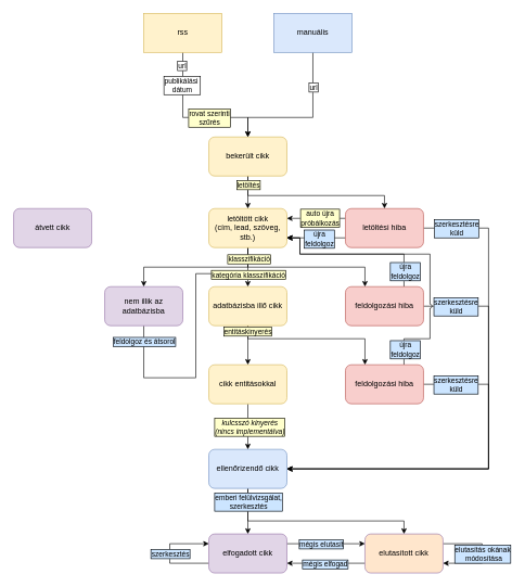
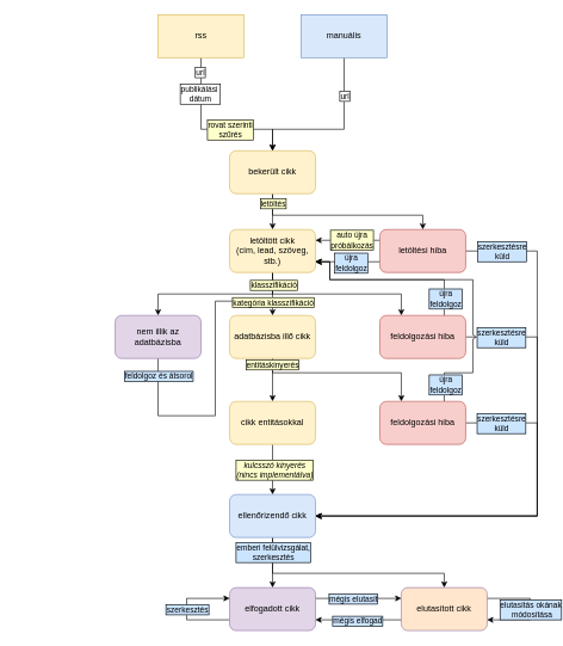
  <mxCell id="0" />
  <mxCell id="1" parent="0" />
  <mxCell id="2" style="edgeStyle=orthogonalEdgeStyle;rounded=0;orthogonalLoop=1;jettySize=auto;html=1;" parent="1" source="37" edge="1"><mxGeometry relative="1" as="geometry"><Array as="points"><mxPoint x="220" y="580" /><mxPoint x="300" y="580" /><mxPoint x="300" y="420" /></Array><mxPoint x="380" y="420" as="targetPoint" /></mxGeometry></mxCell>
  <mxCell id="3" value="feldolgoz és átsorol" style="edgeLabel;html=1;align=center;verticalAlign=middle;resizable=0;points=[];labelBackgroundColor=#CCE5FF;labelBorderColor=default;" parent="2" vertex="1" connectable="0"><mxGeometry x="-0.88" relative="1" as="geometry"><mxPoint as="offset" /></mxGeometry></mxCell>
  <mxCell id="4" style="edgeStyle=orthogonalEdgeStyle;rounded=0;orthogonalLoop=1;jettySize=auto;html=1;exitX=0.5;exitY=1;exitDx=0;exitDy=0;entryX=0.5;entryY=0;entryDx=0;entryDy=0;" parent="1" source="46" target="56" edge="1"><mxGeometry relative="1" as="geometry"><Array as="points"><mxPoint x="380" y="800" /><mxPoint x="620" y="800" /></Array></mxGeometry></mxCell>
  <mxCell id="5" style="edgeStyle=orthogonalEdgeStyle;rounded=0;orthogonalLoop=1;jettySize=auto;html=1;entryX=0.5;entryY=0;entryDx=0;entryDy=0;" parent="1" source="8" target="14" edge="1"><mxGeometry relative="1" as="geometry" /></mxCell>
  <mxCell id="6" style="edgeStyle=orthogonalEdgeStyle;rounded=0;orthogonalLoop=1;jettySize=auto;html=1;entryX=0.5;entryY=0;entryDx=0;entryDy=0;" parent="1" source="8" target="29" edge="1"><mxGeometry relative="1" as="geometry"><Array as="points"><mxPoint x="380" y="300" /><mxPoint x="590" y="300" /></Array></mxGeometry></mxCell>
  <mxCell id="7" value="letöltés" style="edgeLabel;html=1;align=center;verticalAlign=middle;resizable=0;points=[];labelBackgroundColor=#FFFFCC;labelBorderColor=default;" parent="6" vertex="1" connectable="0"><mxGeometry x="-0.903" relative="1" as="geometry"><mxPoint as="offset" /></mxGeometry></mxCell>
  <mxCell id="8" value="bekerült cikk" style="rounded=1;whiteSpace=wrap;html=1;fillColor=#fff2cc;strokeColor=#d6b656;" parent="1" vertex="1"><mxGeometry x="320" y="210" width="120" height="60" as="geometry" /></mxCell>
  <mxCell id="9" style="edgeStyle=orthogonalEdgeStyle;rounded=0;orthogonalLoop=1;jettySize=auto;html=1;entryX=0.5;entryY=0;entryDx=0;entryDy=0;" parent="1" source="14" target="33" edge="1"><mxGeometry relative="1" as="geometry" /></mxCell>
  <mxCell id="10" value="kategória klasszifikáció" style="edgeLabel;html=1;align=center;verticalAlign=middle;resizable=0;points=[];labelBackgroundColor=#FFFFCC;labelBorderColor=default;" parent="9" vertex="1" connectable="0"><mxGeometry x="0.359" relative="1" as="geometry"><mxPoint as="offset" /></mxGeometry></mxCell>
  <mxCell id="11" style="edgeStyle=orthogonalEdgeStyle;rounded=0;orthogonalLoop=1;jettySize=auto;html=1;entryX=0.25;entryY=0;entryDx=0;entryDy=0;" parent="1" source="14" target="36" edge="1"><mxGeometry relative="1" as="geometry"><Array as="points"><mxPoint x="380" y="410" /><mxPoint x="560" y="410" /></Array></mxGeometry></mxCell>
  <mxCell id="12" style="edgeStyle=orthogonalEdgeStyle;rounded=0;orthogonalLoop=1;jettySize=auto;html=1;entryX=0.5;entryY=0;entryDx=0;entryDy=0;" parent="1" source="14" target="37" edge="1"><mxGeometry relative="1" as="geometry"><Array as="points"><mxPoint x="380" y="410" /><mxPoint x="220" y="410" /></Array></mxGeometry></mxCell>
  <mxCell id="13" value="klasszifikáció" style="edgeLabel;html=1;align=center;verticalAlign=middle;resizable=0;points=[];labelBackgroundColor=#FFFFCC;labelBorderColor=default;" parent="12" vertex="1" connectable="0"><mxGeometry x="-0.849" y="1" relative="1" as="geometry"><mxPoint as="offset" /></mxGeometry></mxCell>
  <mxCell id="14" value="letöltött cikk&lt;br&gt;(cím, lead, szöveg, stb.)" style="rounded=1;whiteSpace=wrap;html=1;fillColor=#fff2cc;strokeColor=#d6b656;" parent="1" vertex="1"><mxGeometry x="320" y="320" width="120" height="60" as="geometry" /></mxCell>
  <mxCell id="15" style="edgeStyle=orthogonalEdgeStyle;rounded=0;orthogonalLoop=1;jettySize=auto;html=1;entryX=0.5;entryY=0;entryDx=0;entryDy=0;" parent="1" source="19" target="8" edge="1"><mxGeometry relative="1" as="geometry"><Array as="points"><mxPoint x="280" y="180" /><mxPoint x="380" y="180" /></Array></mxGeometry></mxCell>
  <mxCell id="16" value="url" style="edgeLabel;html=1;align=center;verticalAlign=middle;resizable=0;points=[];labelBorderColor=default;" parent="15" vertex="1" connectable="0"><mxGeometry x="-0.73" y="-2" relative="1" as="geometry"><mxPoint y="-11" as="offset" /></mxGeometry></mxCell>
  <mxCell id="17" value="publikálási&amp;nbsp;&lt;div&gt;dátum&lt;/div&gt;" style="edgeLabel;html=1;align=center;verticalAlign=middle;resizable=0;points=[];labelBorderColor=default;" parent="15" vertex="1" connectable="0"><mxGeometry x="-0.435" y="-2" relative="1" as="geometry"><mxPoint y="-15" as="offset" /></mxGeometry></mxCell>
  <mxCell id="18" value="rovat szerinti&lt;div&gt;szűrés&lt;/div&gt;" style="edgeLabel;html=1;align=center;verticalAlign=middle;resizable=0;points=[];labelBorderColor=default;labelBackgroundColor=#FFFFCC;" parent="15" vertex="1" connectable="0"><mxGeometry x="-0.017" relative="1" as="geometry"><mxPoint x="27" as="offset" /></mxGeometry></mxCell>
  <mxCell id="19" value="rss" style="rounded=0;whiteSpace=wrap;html=1;fillColor=#fff2cc;strokeColor=#d6b656;" parent="1" vertex="1"><mxGeometry x="220" y="20" width="120" height="60" as="geometry" /></mxCell>
  <mxCell id="20" style="edgeStyle=orthogonalEdgeStyle;rounded=0;orthogonalLoop=1;jettySize=auto;html=1;entryX=0.5;entryY=0;entryDx=0;entryDy=0;" parent="1" source="22" target="8" edge="1"><mxGeometry relative="1" as="geometry"><Array as="points"><mxPoint x="480" y="180" /><mxPoint x="380" y="180" /></Array></mxGeometry></mxCell>
  <mxCell id="21" value="url" style="edgeLabel;html=1;align=center;verticalAlign=middle;resizable=0;points=[];labelBorderColor=default;" parent="20" vertex="1" connectable="0"><mxGeometry x="-0.539" y="2" relative="1" as="geometry"><mxPoint x="-2" as="offset" /></mxGeometry></mxCell>
  <mxCell id="22" value="manuális" style="rounded=0;whiteSpace=wrap;html=1;fillColor=#dae8fc;strokeColor=#6c8ebf;" parent="1" vertex="1"><mxGeometry x="420" y="20" width="120" height="60" as="geometry" /></mxCell>
  <mxCell id="23" style="edgeStyle=orthogonalEdgeStyle;rounded=0;orthogonalLoop=1;jettySize=auto;html=1;exitX=0;exitY=0.25;exitDx=0;exitDy=0;entryX=1;entryY=0.25;entryDx=0;entryDy=0;" parent="1" source="29" target="14" edge="1"><mxGeometry relative="1" as="geometry" /></mxCell>
  <mxCell id="24" value="auto újra&lt;div&gt;próbálkozás&lt;/div&gt;" style="edgeLabel;html=1;align=center;verticalAlign=middle;resizable=0;points=[];labelBackgroundColor=#FFFFCC;labelBorderColor=default;" parent="23" vertex="1" connectable="0"><mxGeometry x="0.093" y="-1" relative="1" as="geometry"><mxPoint x="9" as="offset" /></mxGeometry></mxCell>
  <mxCell id="25" style="edgeStyle=orthogonalEdgeStyle;rounded=0;orthogonalLoop=1;jettySize=auto;html=1;entryX=1;entryY=0.5;entryDx=0;entryDy=0;" parent="1" source="29" target="46" edge="1"><mxGeometry relative="1" as="geometry"><Array as="points"><mxPoint x="750" y="350" /><mxPoint x="750" y="720" /></Array></mxGeometry></mxCell>
  <mxCell id="26" value="szerkesztésre&lt;div&gt;küld&lt;/div&gt;" style="edgeLabel;html=1;align=center;verticalAlign=middle;resizable=0;points=[];labelBackgroundColor=#CCE5FF;labelBorderColor=default;" parent="25" vertex="1" connectable="0"><mxGeometry x="-0.931" relative="1" as="geometry"><mxPoint x="23" as="offset" /></mxGeometry></mxCell>
  <mxCell id="27" style="edgeStyle=orthogonalEdgeStyle;rounded=0;orthogonalLoop=1;jettySize=auto;html=1;entryX=1;entryY=0.75;entryDx=0;entryDy=0;exitX=0;exitY=0.75;exitDx=0;exitDy=0;" parent="1" source="29" target="14" edge="1"><mxGeometry relative="1" as="geometry" /></mxCell>
  <mxCell id="28" value="újra&lt;div&gt;feldolgoz&lt;/div&gt;" style="edgeLabel;html=1;align=center;verticalAlign=middle;resizable=0;points=[];labelBackgroundColor=#CCE5FF;labelBorderColor=default;" parent="27" vertex="1" connectable="0"><mxGeometry x="-0.093" y="1" relative="1" as="geometry"><mxPoint as="offset" /></mxGeometry></mxCell>
  <mxCell id="29" value="letöltési hiba" style="rounded=1;whiteSpace=wrap;html=1;fillColor=#f8cecc;strokeColor=#b85450;" parent="1" vertex="1"><mxGeometry x="530" y="320" width="120" height="60" as="geometry" /></mxCell>
  <mxCell id="30" style="edgeStyle=orthogonalEdgeStyle;rounded=0;orthogonalLoop=1;jettySize=auto;html=1;entryX=0.5;entryY=0;entryDx=0;entryDy=0;" parent="1" source="33" target="40" edge="1"><mxGeometry relative="1" as="geometry" /></mxCell>
  <mxCell id="31" style="edgeStyle=orthogonalEdgeStyle;rounded=0;orthogonalLoop=1;jettySize=auto;html=1;entryX=0.25;entryY=0;entryDx=0;entryDy=0;" parent="1" source="33" target="43" edge="1"><mxGeometry relative="1" as="geometry"><Array as="points"><mxPoint x="380" y="520" /><mxPoint x="560" y="520" /></Array></mxGeometry></mxCell>
  <mxCell id="32" value="entitáskinyerés" style="edgeLabel;html=1;align=center;verticalAlign=middle;resizable=0;points=[];labelBackgroundColor=#FFFFCC;labelBorderColor=default;" parent="31" vertex="1" connectable="0"><mxGeometry x="-0.936" y="-1" relative="1" as="geometry"><mxPoint as="offset" /></mxGeometry></mxCell>
  <mxCell id="33" value="adatbázisba illő cikk" style="rounded=1;whiteSpace=wrap;html=1;fillColor=#fff2cc;strokeColor=#d6b656;" parent="1" vertex="1"><mxGeometry x="320" y="440" width="120" height="60" as="geometry" /></mxCell>
  <mxCell id="34" style="edgeStyle=orthogonalEdgeStyle;rounded=0;orthogonalLoop=1;jettySize=auto;html=1;entryX=1;entryY=0.5;entryDx=0;entryDy=0;" parent="1" source="36" target="46" edge="1"><mxGeometry relative="1" as="geometry"><mxPoint x="750" y="470" as="targetPoint" /><Array as="points"><mxPoint x="750" y="470" /><mxPoint x="750" y="720" /></Array></mxGeometry></mxCell>
  <mxCell id="35" style="edgeStyle=orthogonalEdgeStyle;rounded=0;orthogonalLoop=1;jettySize=auto;html=1;exitX=0.75;exitY=0;exitDx=0;exitDy=0;entryX=1;entryY=0.75;entryDx=0;entryDy=0;" parent="1" source="36" target="14" edge="1"><mxGeometry relative="1" as="geometry"><mxPoint x="620" y="470" as="sourcePoint" /><mxPoint x="440" y="395" as="targetPoint" /><Array as="points"><mxPoint x="620" y="390" /><mxPoint x="460" y="390" /><mxPoint x="460" y="365" /></Array></mxGeometry></mxCell>
  <mxCell id="36" value="feldolgozási hiba" style="rounded=1;whiteSpace=wrap;html=1;fillColor=#f8cecc;strokeColor=#b85450;" parent="1" vertex="1"><mxGeometry x="530" y="440" width="120" height="60" as="geometry" /></mxCell>
  <mxCell id="37" value="nem illik az adatbázisba" style="rounded=1;whiteSpace=wrap;html=1;fillColor=#e1d5e7;strokeColor=#9673a6;" parent="1" vertex="1"><mxGeometry x="160" y="440" width="120" height="60" as="geometry" /></mxCell>
  <mxCell id="38" style="edgeStyle=orthogonalEdgeStyle;rounded=0;orthogonalLoop=1;jettySize=auto;html=1;entryX=0.5;entryY=0;entryDx=0;entryDy=0;" parent="1" source="40" target="46" edge="1"><mxGeometry relative="1" as="geometry" /></mxCell>
  <mxCell id="39" value="kulcsszó kinyerés&lt;div&gt;(nincs implementálva)&lt;/div&gt;" style="edgeLabel;html=1;align=center;verticalAlign=middle;resizable=0;points=[];fontStyle=2;labelBackgroundColor=#FFFFCC;labelBorderColor=default;" parent="38" vertex="1" connectable="0"><mxGeometry x="0.002" y="2" relative="1" as="geometry"><mxPoint as="offset" /></mxGeometry></mxCell>
  <mxCell id="40" value="cikk entitásokkal" style="rounded=1;whiteSpace=wrap;html=1;fillColor=#fff2cc;strokeColor=#d6b656;" parent="1" vertex="1"><mxGeometry x="320" y="560" width="120" height="60" as="geometry" /></mxCell>
  <mxCell id="41" style="edgeStyle=orthogonalEdgeStyle;rounded=0;orthogonalLoop=1;jettySize=auto;html=1;entryX=1;entryY=0.5;entryDx=0;entryDy=0;" parent="1" source="43" target="46" edge="1"><mxGeometry relative="1" as="geometry"><mxPoint x="750" y="590" as="targetPoint" /><Array as="points"><mxPoint x="750" y="590" /><mxPoint x="750" y="720" /></Array></mxGeometry></mxCell>
  <mxCell id="42" style="edgeStyle=orthogonalEdgeStyle;rounded=0;orthogonalLoop=1;jettySize=auto;html=1;exitX=0.75;exitY=0;exitDx=0;exitDy=0;entryX=1;entryY=0.75;entryDx=0;entryDy=0;jumpStyle=arc;" parent="1" source="43" target="14" edge="1"><mxGeometry relative="1" as="geometry"><mxPoint x="610" y="560" as="sourcePoint" /><mxPoint x="430" y="365" as="targetPoint" /><Array as="points"><mxPoint x="620" y="520" /><mxPoint x="660" y="520" /><mxPoint x="660" y="390" /><mxPoint x="460" y="390" /><mxPoint x="460" y="365" /></Array></mxGeometry></mxCell>
  <mxCell id="43" value="feldolgozási hiba" style="rounded=1;whiteSpace=wrap;html=1;fillColor=#f8cecc;strokeColor=#b85450;" parent="1" vertex="1"><mxGeometry x="530" y="560" width="120" height="60" as="geometry" /></mxCell>
  <mxCell id="44" style="edgeStyle=orthogonalEdgeStyle;rounded=0;orthogonalLoop=1;jettySize=auto;html=1;entryX=0.5;entryY=0;entryDx=0;entryDy=0;" parent="1" source="46" target="51" edge="1"><mxGeometry relative="1" as="geometry" /></mxCell>
  <mxCell id="45" value="emberi felülvizsgálat,&lt;div&gt;szerkesztés&lt;/div&gt;" style="edgeLabel;html=1;align=center;verticalAlign=middle;resizable=0;points=[];labelBackgroundColor=#CCE5FF;labelBorderColor=default;" parent="44" vertex="1" connectable="0"><mxGeometry x="-0.454" y="-1" relative="1" as="geometry"><mxPoint x="1" y="1" as="offset" /></mxGeometry></mxCell>
  <mxCell id="46" value="ellenőrizendő cikk" style="rounded=1;whiteSpace=wrap;html=1;fillColor=#dae8fc;strokeColor=#6c8ebf;" parent="1" vertex="1"><mxGeometry x="320" y="690" width="120" height="60" as="geometry" /></mxCell>
  <mxCell id="47" style="edgeStyle=orthogonalEdgeStyle;rounded=0;orthogonalLoop=1;jettySize=auto;html=1;entryX=0;entryY=0.25;entryDx=0;entryDy=0;exitX=1;exitY=0.25;exitDx=0;exitDy=0;" parent="1" source="51" target="56" edge="1"><mxGeometry relative="1" as="geometry" /></mxCell>
  <mxCell id="48" value="mégis elutasít" style="edgeLabel;html=1;align=center;verticalAlign=middle;resizable=0;points=[];labelBackgroundColor=#CCE5FF;labelBorderColor=default;" parent="47" vertex="1" connectable="0"><mxGeometry x="-0.128" relative="1" as="geometry"><mxPoint as="offset" /></mxGeometry></mxCell>
  <mxCell id="49" style="edgeStyle=orthogonalEdgeStyle;rounded=0;orthogonalLoop=1;jettySize=auto;html=1;entryX=0;entryY=0.25;entryDx=0;entryDy=0;exitX=0;exitY=0.75;exitDx=0;exitDy=0;" parent="1" source="51" target="51" edge="1"><mxGeometry relative="1" as="geometry"><mxPoint x="310" y="830" as="targetPoint" /><Array as="points"><mxPoint x="260" y="865" /><mxPoint x="260" y="835" /></Array></mxGeometry></mxCell>
  <mxCell id="50" value="szerkesztés" style="edgeLabel;html=1;align=center;verticalAlign=middle;resizable=0;points=[];labelBackgroundColor=#CCE5FF;labelBorderColor=default;" parent="49" vertex="1" connectable="0"><mxGeometry x="0.004" relative="1" as="geometry"><mxPoint as="offset" /></mxGeometry></mxCell>
  <mxCell id="51" value="elfogadott cikk" style="rounded=1;whiteSpace=wrap;html=1;fillColor=#e1d5e7;strokeColor=#9673a6;" parent="1" vertex="1"><mxGeometry x="320" y="820" width="120" height="60" as="geometry" /></mxCell>
  <mxCell id="52" style="edgeStyle=orthogonalEdgeStyle;rounded=0;orthogonalLoop=1;jettySize=auto;html=1;entryX=1;entryY=0.75;entryDx=0;entryDy=0;exitX=0;exitY=0.75;exitDx=0;exitDy=0;" parent="1" source="56" target="51" edge="1"><mxGeometry relative="1" as="geometry" /></mxCell>
  <mxCell id="53" value="mégis elfogad" style="edgeLabel;html=1;align=center;verticalAlign=middle;resizable=0;points=[];labelBackgroundColor=#CCE5FF;labelBorderColor=default;" parent="52" vertex="1" connectable="0"><mxGeometry x="0.039" y="1" relative="1" as="geometry"><mxPoint as="offset" /></mxGeometry></mxCell>
  <mxCell id="54" style="edgeStyle=orthogonalEdgeStyle;rounded=0;orthogonalLoop=1;jettySize=auto;html=1;exitX=1;exitY=0.25;exitDx=0;exitDy=0;entryX=1;entryY=0.75;entryDx=0;entryDy=0;" parent="1" source="56" target="56" edge="1"><mxGeometry relative="1" as="geometry"><mxPoint x="740" y="850" as="targetPoint" /><Array as="points"><mxPoint x="740" y="835" /><mxPoint x="740" y="865" /></Array></mxGeometry></mxCell>
  <mxCell id="55" value="elutasítás okának&lt;div&gt;&amp;nbsp;módosítása&lt;/div&gt;" style="edgeLabel;html=1;align=center;verticalAlign=middle;resizable=0;points=[];labelBackgroundColor=#CCE5FF;labelBorderColor=default;" parent="54" vertex="1" connectable="0"><mxGeometry x="-0.025" relative="1" as="geometry"><mxPoint y="2" as="offset" /></mxGeometry></mxCell>
  <mxCell id="56" value="elutasított cikk" style="rounded=1;whiteSpace=wrap;html=1;fillColor=#ffe6cc;strokeColor=#9673a6;" parent="1" vertex="1"><mxGeometry x="560" y="820" width="120" height="60" as="geometry" /></mxCell>
  <mxCell id="57" value="szerkesztésre&lt;div&gt;küld&lt;/div&gt;" style="edgeLabel;html=1;align=center;verticalAlign=middle;resizable=0;points=[];labelBackgroundColor=#CCE5FF;labelBorderColor=default;" parent="1" vertex="1" connectable="0"><mxGeometry x="699.997" y="470.003" as="geometry" /></mxCell>
  <mxCell id="58" value="szerkesztésre&lt;div&gt;küld&lt;/div&gt;" style="edgeLabel;html=1;align=center;verticalAlign=middle;resizable=0;points=[];labelBackgroundColor=#CCE5FF;labelBorderColor=default;" parent="1" vertex="1" connectable="0"><mxGeometry x="699.997" y="590.003" as="geometry" /></mxCell>
  <mxCell id="59" value="újra&lt;div&gt;feldolgoz&lt;/div&gt;" style="edgeLabel;html=1;align=center;verticalAlign=middle;resizable=0;points=[];labelBackgroundColor=#CCE5FF;labelBorderColor=default;" parent="1" vertex="1" connectable="0"><mxGeometry x="629.999" y="420" as="geometry"><mxPoint x="-8" y="-4" as="offset" /></mxGeometry></mxCell>
  <mxCell id="60" value="újra&lt;div&gt;feldolgoz&lt;/div&gt;" style="edgeLabel;html=1;align=center;verticalAlign=middle;resizable=0;points=[];labelBackgroundColor=#CCE5FF;labelBorderColor=default;" parent="1" vertex="1" connectable="0"><mxGeometry x="629.999" y="540" as="geometry"><mxPoint x="-8" y="-4" as="offset" /></mxGeometry></mxCell>
- <mxCell id="61" value="átvett cikk" style="rounded=1;whiteSpace=wrap;html=1;fillColor=#e1d5e7;strokeColor=#9673a6;" parent="1" vertex="1"><mxGeometry x="20" y="320" width="120" height="60" as="geometry" /></mxCell>
